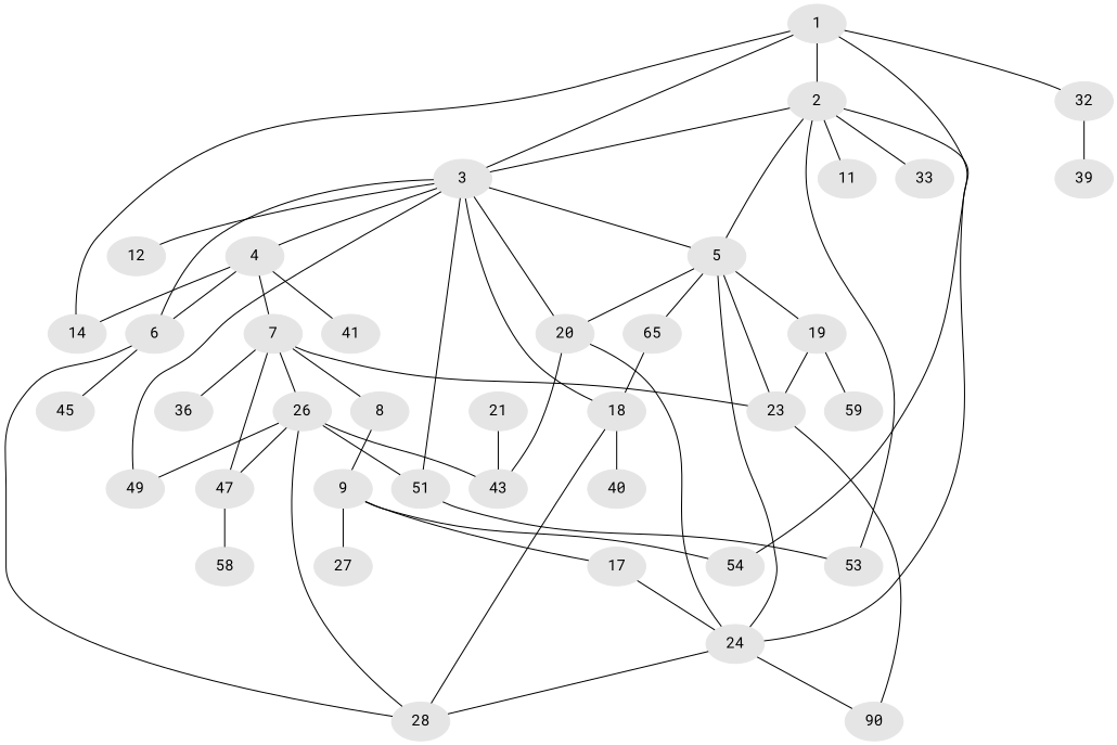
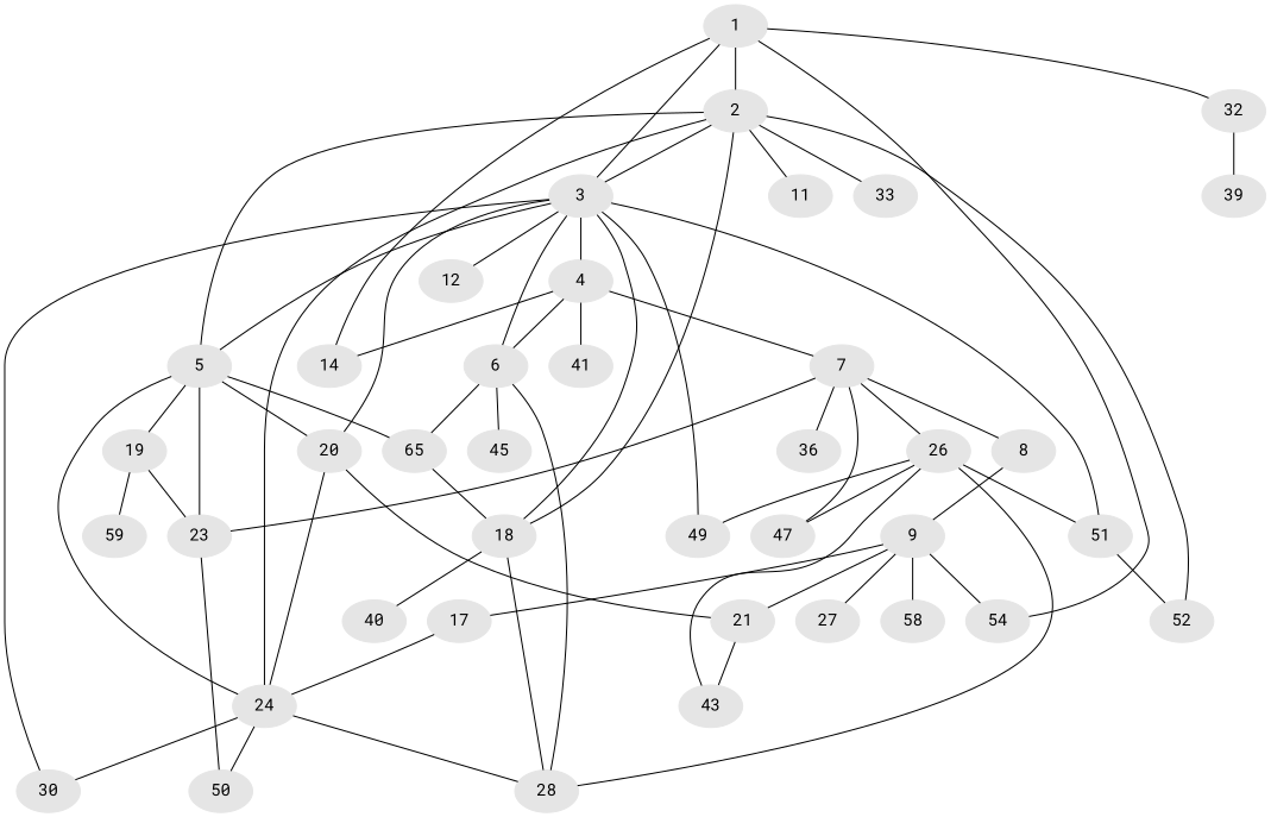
  graph {
    fontname="Roboto Mono"
    node [color=gray90 fontname="Roboto Mono" style=filled]
    edge [fontname="Roboto Mono"]
    1 [super="+25"]
    2 [super="+16"]
    3 [super="+35"]
    14 [super="+42"]
    32 [super="+55"]
    54 [super="+56"]
    5 [super="+52"]
    11
    18 [super="+44"]
    24 [super="+31"]
    33
-   53
+   53 [label=52]
    4 [super="+38"]
    6 [super="+13"]
    12
    20 [super="+34"]
+   30
    49
    51 [super="+57"]
    39
    n21 [label=65 super="+29"]
    19 [super="+48"]
    23 [super="+37"]
    28
    40
-   50 [label=90]
+   50
    7 [super="+10"]
    41
    45
    21 [super="+22"]
    8
    26 [super="+46"]
    36
    47
    59
    9 [super="+60"]
    43
    58
    17
    27
    1 -- 2
    1 -- 3
    1 -- 14
    1 -- 32
    1 -- 54
    2 -- 3
    2 -- 5
    2 -- 11
+   2 -- 18
    2 -- 24
    2 -- 33
    2 -- 53
    3 -- 5
    3 -- 18
    3 -- 4
    3 -- 6
    3 -- 12
    3 -- 20
+   3 -- 30
    3 -- 49
    3 -- 51
    32 -- 39
    5 -- 24
    5 -- 20
    5 -- n21
    5 -- 19
    5 -- 23
    18 -- 28
    18 -- 40
+   24 -- 30
    24 -- 28
    24 -- 50
    4 -- 14
    4 -- 6
    4 -- 7
    4 -- 41
+   6 -- n21
    6 -- 28
    6 -- 45
    20 -- 24
-   20 -- 43
+   20 -- 21
    51 -- 53
    n21 -- 18
    19 -- 23
    19 -- 59
    23 -- 50
    7 -- 23
    7 -- 8
    7 -- 26
    7 -- 36
    7 -- 47
    21 -- 43
    8 -- 9
    26 -- 49
    26 -- 51
    26 -- 28
    26 -- 47
    26 -- 43
-   47 -- 58
+   9 -- 58
    9 -- 54
+   9 -- 21
    9 -- 17
    9 -- 27
    17 -- 24
  }
